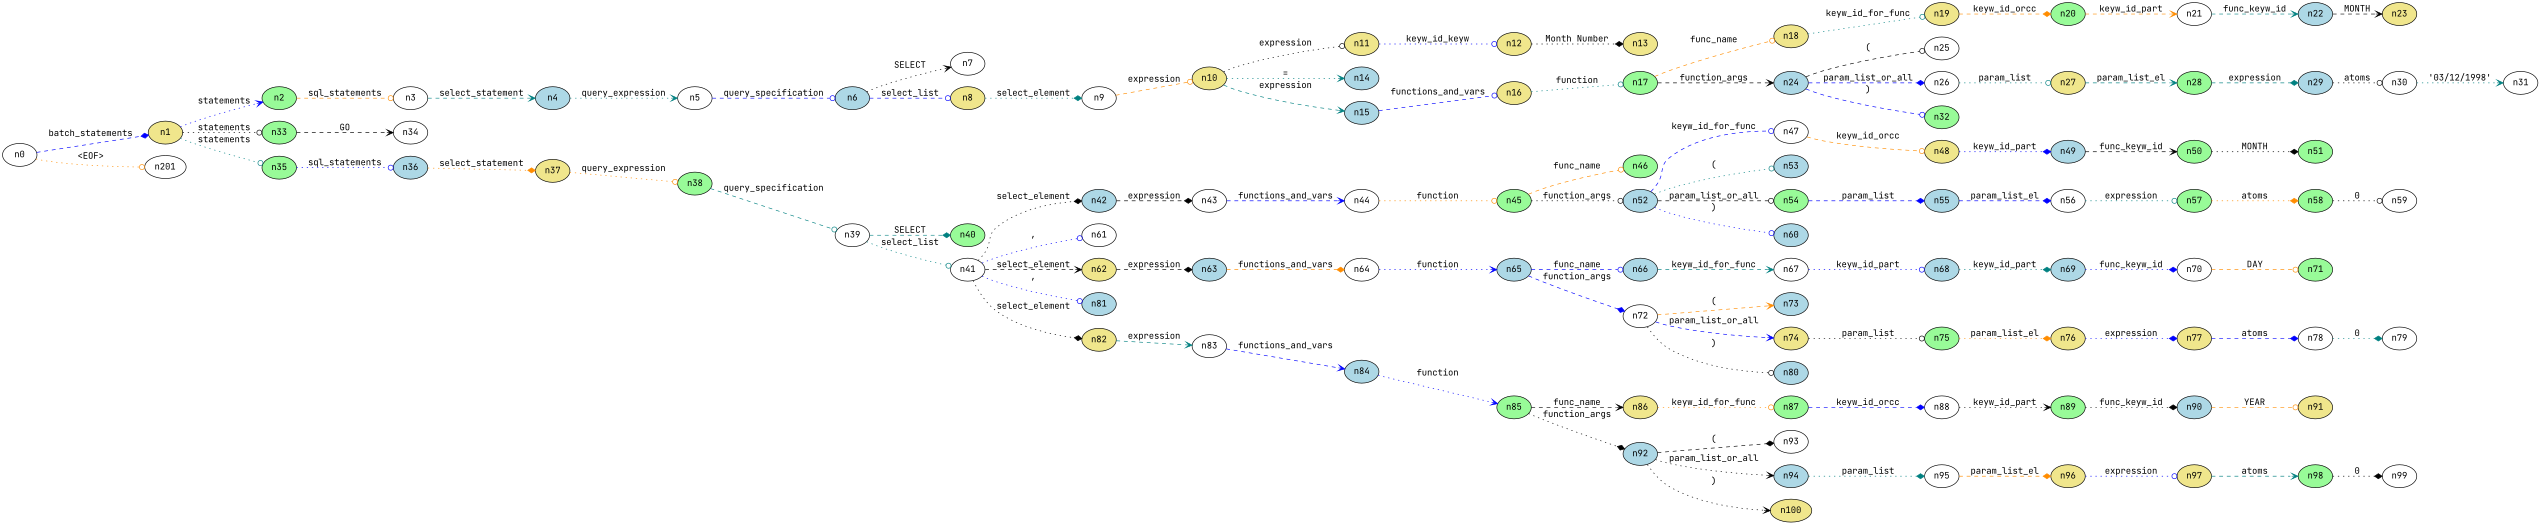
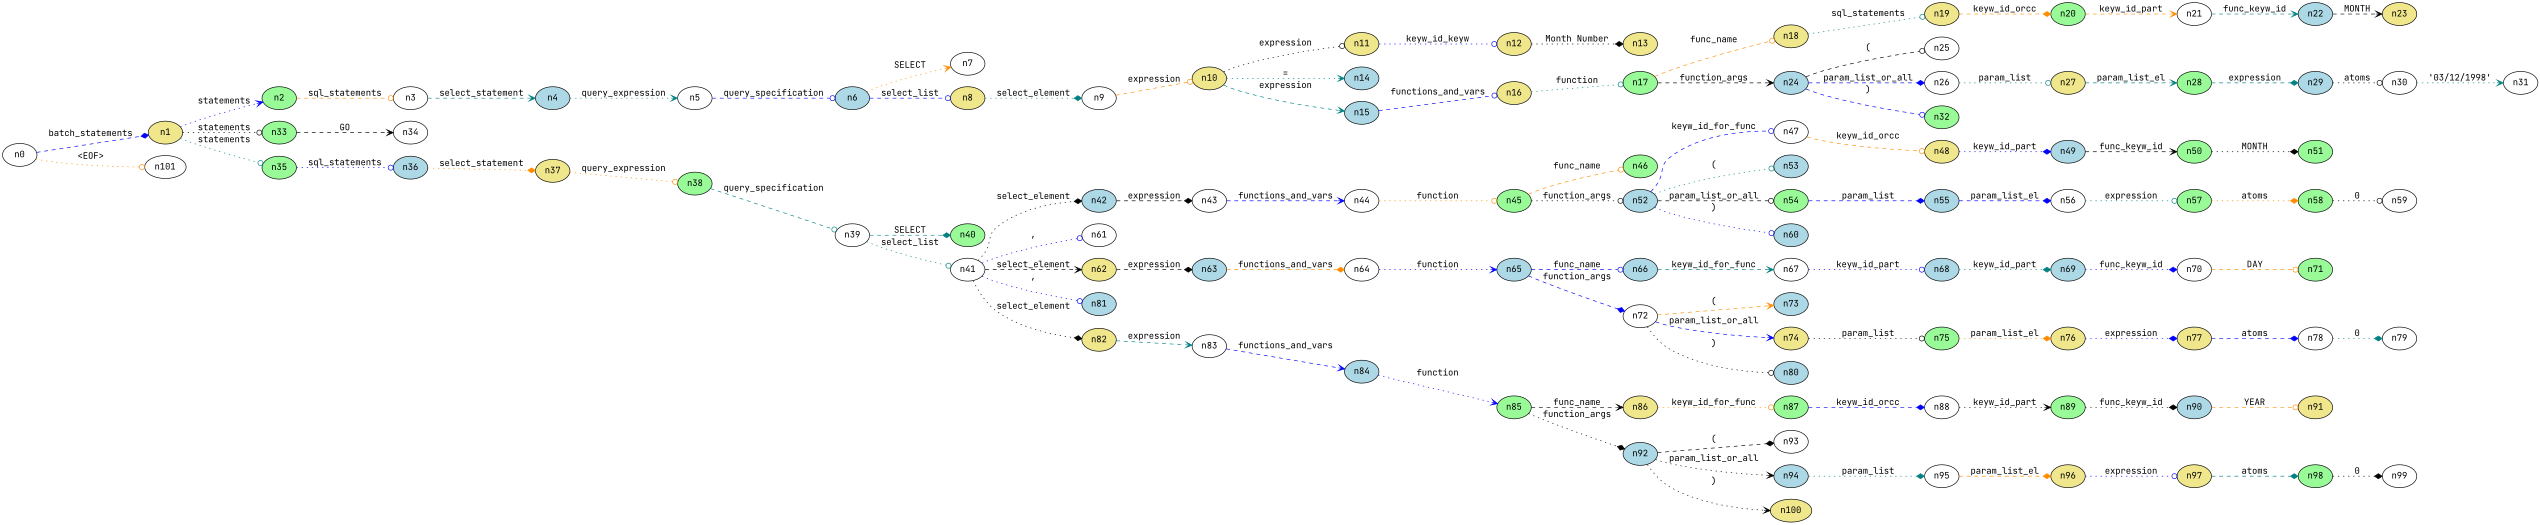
  digraph {
    fontname="JetBrains Mono"
    rankdir=LR
    node [fillcolor=white fontname="JetBrains Mono" style=filled]
    edge [arrowhead=odot color=blue fontname="JetBrains Mono" style=dotted]
    n1 [fillcolor=khaki]
    n0
-   n101 [label=n201]
+   n101
    n2 [fillcolor=palegreen]
    n33 [fillcolor=palegreen]
    n35 [fillcolor=palegreen]
    n3
    n34
    n36 [fillcolor=lightblue]
    n4 [fillcolor=lightblue]
    n5
    n6 [fillcolor=lightblue]
    n7
    n8 [fillcolor=khaki]
    n9
    n10 [fillcolor=khaki]
    n11 [fillcolor=khaki]
    n14 [fillcolor=lightblue]
    n15 [fillcolor=lightblue]
    n12 [fillcolor=khaki]
    n16 [fillcolor=khaki]
    n13 [fillcolor=khaki]
    n17 [fillcolor=palegreen]
    n18 [fillcolor=khaki]
    n24 [fillcolor=lightblue]
    n19 [fillcolor=khaki]
    n25
    n26
    n32 [fillcolor=palegreen]
    n20 [fillcolor=palegreen]
    n21
    n22 [fillcolor=lightblue]
    n23 [fillcolor=khaki]
    n27 [fillcolor=khaki]
    n28 [fillcolor=palegreen]
    n29 [fillcolor=lightblue]
    n30
    n31
    n37 [fillcolor=khaki]
    n38 [fillcolor=palegreen]
    n39
    n40 [fillcolor=palegreen]
    n41
    n42 [fillcolor=lightblue]
    n61
    n62 [fillcolor=khaki]
    n81 [fillcolor=lightblue]
    n82 [fillcolor=khaki]
    n43
    n63 [fillcolor=lightblue]
    n83
    n44
    n45 [fillcolor=palegreen]
    n46 [fillcolor=palegreen]
    n52 [fillcolor=lightblue]
    n47
    n53 [fillcolor=lightblue]
    n54 [fillcolor=palegreen]
    n60 [fillcolor=lightblue]
    n48 [fillcolor=khaki]
    n49 [fillcolor=lightblue]
    n50 [fillcolor=palegreen]
    n51 [fillcolor=palegreen]
    n55 [fillcolor=lightblue]
    n56
    n57 [fillcolor=palegreen]
    n58 [fillcolor=palegreen]
    n59
    n64
    n65 [fillcolor=lightblue]
    n66 [fillcolor=lightblue]
    n72
    n67
    n73 [fillcolor=lightblue]
    n74 [fillcolor=khaki]
    n80 [fillcolor=lightblue]
    n68 [fillcolor=lightblue]
    n69 [fillcolor=lightblue]
    n70
    n71 [fillcolor=palegreen]
    n75 [fillcolor=palegreen]
    n76 [fillcolor=khaki]
    n77 [fillcolor=khaki]
    n78
    n79
    n84 [fillcolor=lightblue]
    n85 [fillcolor=palegreen]
    n86 [fillcolor=khaki]
    n92 [fillcolor=lightblue]
    n87 [fillcolor=palegreen]
    n93
    n94 [fillcolor=lightblue]
    n100 [fillcolor=khaki]
    n88
    n89 [fillcolor=palegreen]
    n90 [fillcolor=lightblue]
    n91 [fillcolor=khaki]
    n95
    n96 [fillcolor=khaki]
    n97 [fillcolor=khaki]
    n98 [fillcolor=palegreen]
    n99
    n1 -> n2 [arrowhead=vee label=statements]
    n1 -> n33 [color=black label=statements]
    n1 -> n35 [color=teal label=statements]
    n0 -> n1 [arrowhead=diamond label=batch_statements style=dashed]
    n0 -> n101 [color=darkorange label="<EOF>"]
    n2 -> n3 [color=darkorange label=sql_statements style=dashed]
    n33 -> n34 [arrowhead=vee color=black label=GO style=dashed]
    n35 -> n36 [label=sql_statements]
    n3 -> n4 [arrowhead=vee color=teal label=select_statement style=dashed]
    n36 -> n37 [arrowhead=diamond color=darkorange label=select_statement]
    n4 -> n5 [arrowhead=vee color=teal label=query_expression]
    n5 -> n6 [label=query_specification style=dashed]
-   n6 -> n7 [arrowhead=vee color=black label=SELECT]
+   n6 -> n7 [arrowhead=vee color=darkorange label=SELECT]
    n6 -> n8 [label=select_list style=dashed]
    n8 -> n9 [arrowhead=diamond color=teal label=select_element]
    n9 -> n10 [color=darkorange label=expression style=dashed]
    n10 -> n11 [color=black label=expression]
    n10 -> n14 [arrowhead=vee color=teal label="="]
    n10 -> n15 [arrowhead=vee color=teal label=expression style=dashed]
    n11 -> n12 [label=keyw_id_keyw]
    n15 -> n16 [label=functions_and_vars style=dashed]
    n12 -> n13 [arrowhead=diamond color=black label="Month Number"]
    n16 -> n17 [color=teal label=function]
    n17 -> n18 [color=darkorange label=func_name style=dashed]
    n17 -> n24 [arrowhead=vee color=black label=function_args style=dashed]
-   n18 -> n19 [color=teal label=keyw_id_for_func]
+   n18 -> n19 [color=teal label=sql_statements]
    n24 -> n25 [color=black label="(" style=dashed]
    n24 -> n26 [arrowhead=diamond label=param_list_or_all style=dashed]
    n24 -> n32 [label=")" style=dashed]
    n19 -> n20 [arrowhead=diamond color=darkorange label=keyw_id_orcc style=dashed]
    n26 -> n27 [color=teal label=param_list]
    n20 -> n21 [arrowhead=vee color=darkorange label=keyw_id_part style=dashed]
    n21 -> n22 [arrowhead=vee color=teal label=func_keyw_id style=dashed]
    n22 -> n23 [arrowhead=vee color=black label=MONTH style=dashed]
    n27 -> n28 [arrowhead=vee color=teal label=param_list_el style=dashed]
    n28 -> n29 [arrowhead=diamond color=teal label=expression style=dashed]
    n29 -> n30 [color=black label=atoms]
    n30 -> n31 [arrowhead=vee color=teal label="'03/12/1998'"]
    n37 -> n38 [color=darkorange label=query_expression]
    n38 -> n39 [color=teal label=query_specification style=dashed]
    n39 -> n40 [arrowhead=diamond color=teal label=SELECT style=dashed]
    n39 -> n41 [color=teal label=select_list]
    n41 -> n42 [arrowhead=diamond color=black label=select_element]
    n41 -> n61 [label=","]
    n41 -> n62 [arrowhead=vee color=black label=select_element style=dashed]
    n41 -> n81 [label=","]
    n41 -> n82 [arrowhead=diamond color=black label=select_element]
    n42 -> n43 [arrowhead=diamond color=black label=expression style=dashed]
    n62 -> n63 [arrowhead=diamond color=black label=expression style=dashed]
    n82 -> n83 [arrowhead=vee color=teal label=expression style=dashed]
    n43 -> n44 [arrowhead=vee label=functions_and_vars style=dashed]
    n63 -> n64 [arrowhead=diamond color=darkorange label=functions_and_vars style=dashed]
    n83 -> n84 [arrowhead=vee label=functions_and_vars style=dashed]
    n44 -> n45 [color=darkorange label=function]
    n45 -> n46 [color=darkorange label=func_name style=dashed]
    n45 -> n52 [color=black label=function_args]
    n52 -> n47 [label=keyw_id_for_func style=dashed]
    n52 -> n53 [color=teal label="("]
    n52 -> n54 [color=black label=param_list_or_all style=dashed]
    n52 -> n60 [label=")"]
    n47 -> n48 [color=darkorange label=keyw_id_orcc style=dashed]
    n54 -> n55 [arrowhead=diamond label=param_list style=dashed]
    n48 -> n49 [arrowhead=diamond label=keyw_id_part]
    n49 -> n50 [arrowhead=vee color=black label=func_keyw_id style=dashed]
    n50 -> n51 [arrowhead=diamond color=black label=MONTH]
    n55 -> n56 [arrowhead=diamond label=param_list_el style=dashed]
    n56 -> n57 [color=teal label=expression]
    n57 -> n58 [arrowhead=diamond color=darkorange label=atoms]
    n58 -> n59 [color=black label=0]
    n64 -> n65 [arrowhead=vee label=function]
    n65 -> n66 [label=func_name style=dashed]
    n65 -> n72 [arrowhead=diamond label=function_args style=dashed]
    n66 -> n67 [arrowhead=vee color=teal label=keyw_id_for_func style=dashed]
    n72 -> n73 [arrowhead=vee color=darkorange label="(" style=dashed]
    n72 -> n74 [arrowhead=vee label=param_list_or_all style=dashed]
    n72 -> n80 [color=black label=")"]
    n67 -> n68 [label=keyw_id_part]
    n74 -> n75 [color=black label=param_list]
    n68 -> n69 [arrowhead=diamond color=teal label=keyw_id_part]
    n69 -> n70 [arrowhead=diamond label=func_keyw_id]
    n70 -> n71 [color=darkorange label=DAY style=dashed]
    n75 -> n76 [arrowhead=diamond color=darkorange label=param_list_el]
    n76 -> n77 [arrowhead=diamond label=expression]
    n77 -> n78 [arrowhead=diamond label=atoms style=dashed]
    n78 -> n79 [arrowhead=diamond color=teal label=0]
    n84 -> n85 [arrowhead=vee label=function]
    n85 -> n86 [arrowhead=vee color=black label=func_name style=dashed]
    n85 -> n92 [arrowhead=diamond color=black label=function_args]
    n86 -> n87 [color=darkorange label=keyw_id_for_func]
    n92 -> n93 [arrowhead=diamond color=black label="(" style=dashed]
    n92 -> n94 [arrowhead=vee color=black label=param_list_or_all]
    n92 -> n100 [arrowhead=vee color=black label=")"]
    n87 -> n88 [arrowhead=diamond label=keyw_id_orcc style=dashed]
    n94 -> n95 [arrowhead=diamond color=teal label=param_list]
    n88 -> n89 [arrowhead=vee color=black label=keyw_id_part]
    n89 -> n90 [arrowhead=diamond color=black label=func_keyw_id]
    n90 -> n91 [color=darkorange label=YEAR style=dashed]
    n95 -> n96 [arrowhead=diamond color=darkorange label=param_list_el style=dashed]
    n96 -> n97 [label=expression]
-   n97 -> n98 [arrowhead=vee color=teal label=atoms style=dashed]
+   n97 -> n98 [arrowhead=diamond color=teal label=atoms style=dashed]
    n98 -> n99 [arrowhead=diamond color=black label=0]
  }
